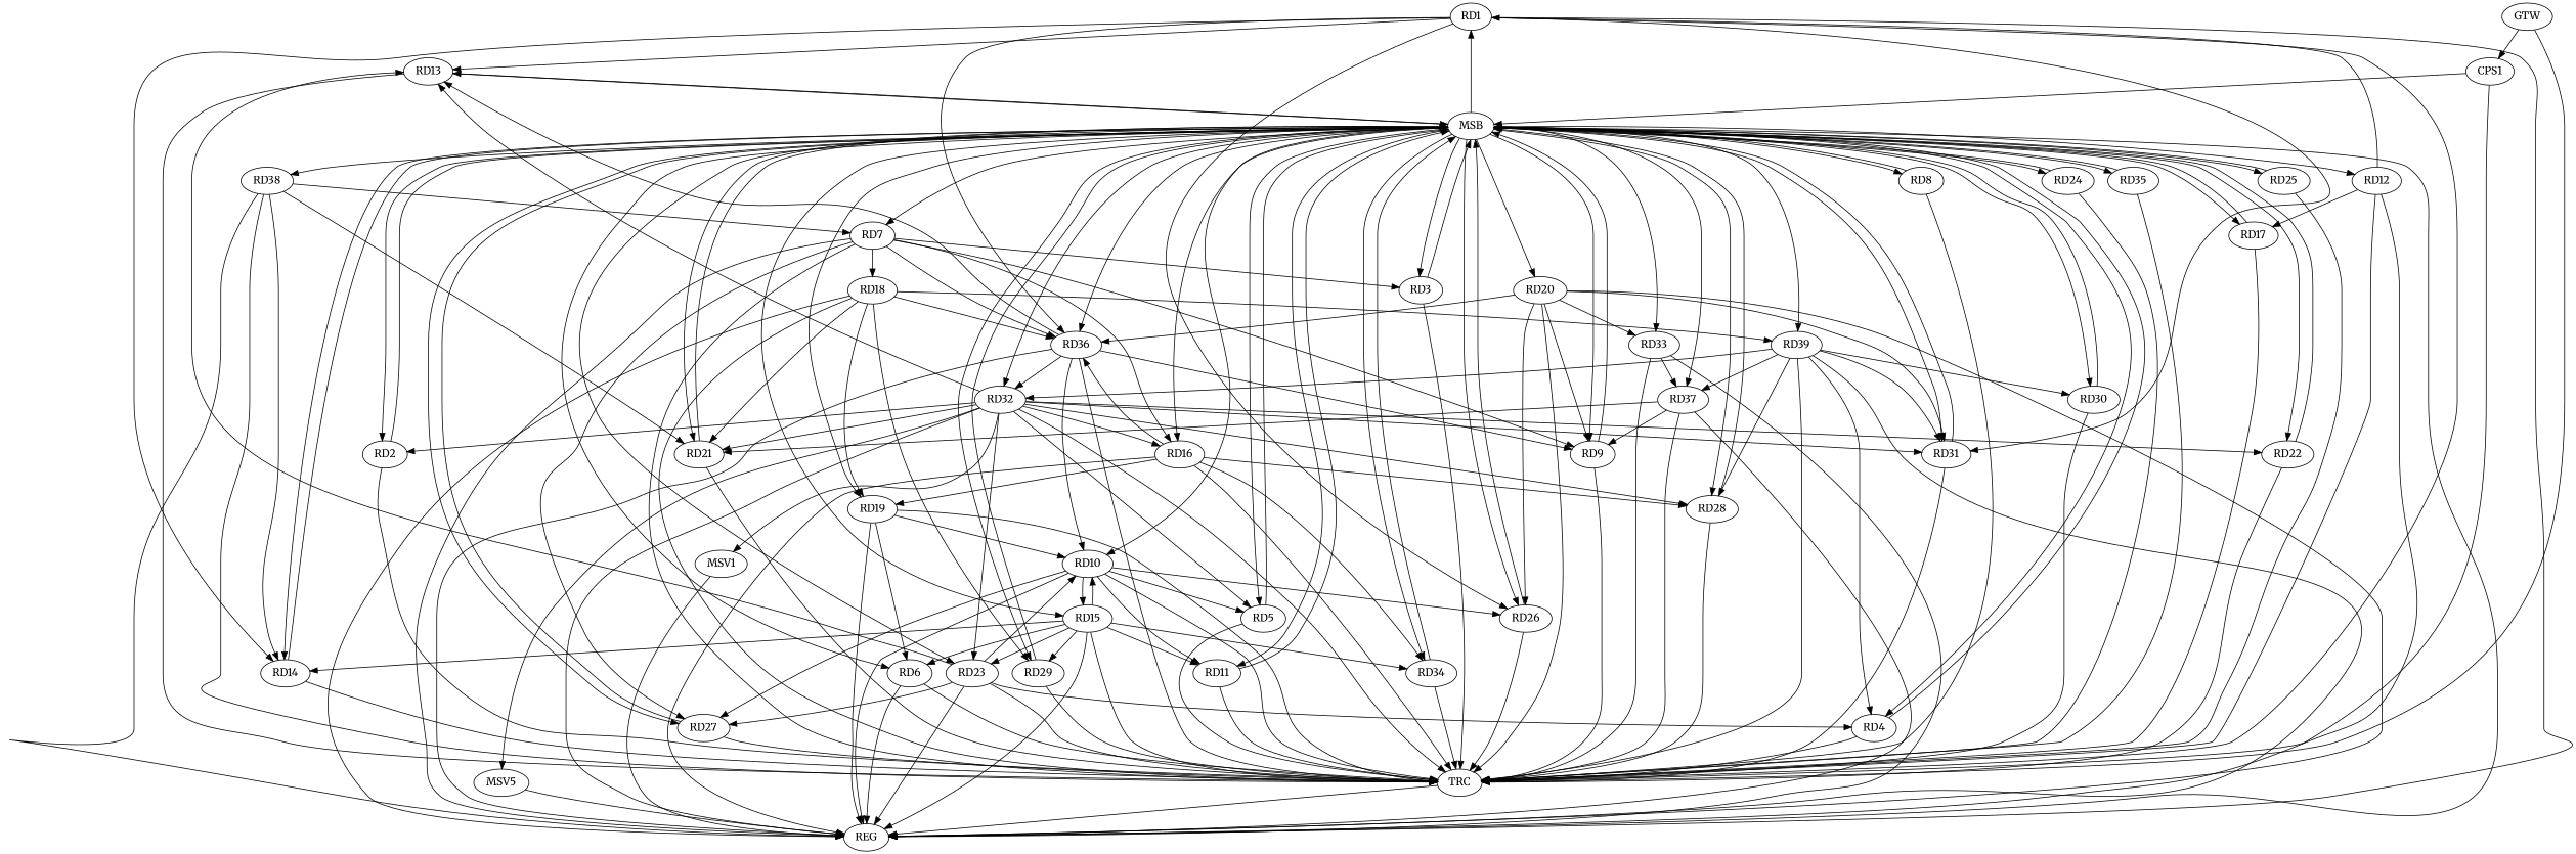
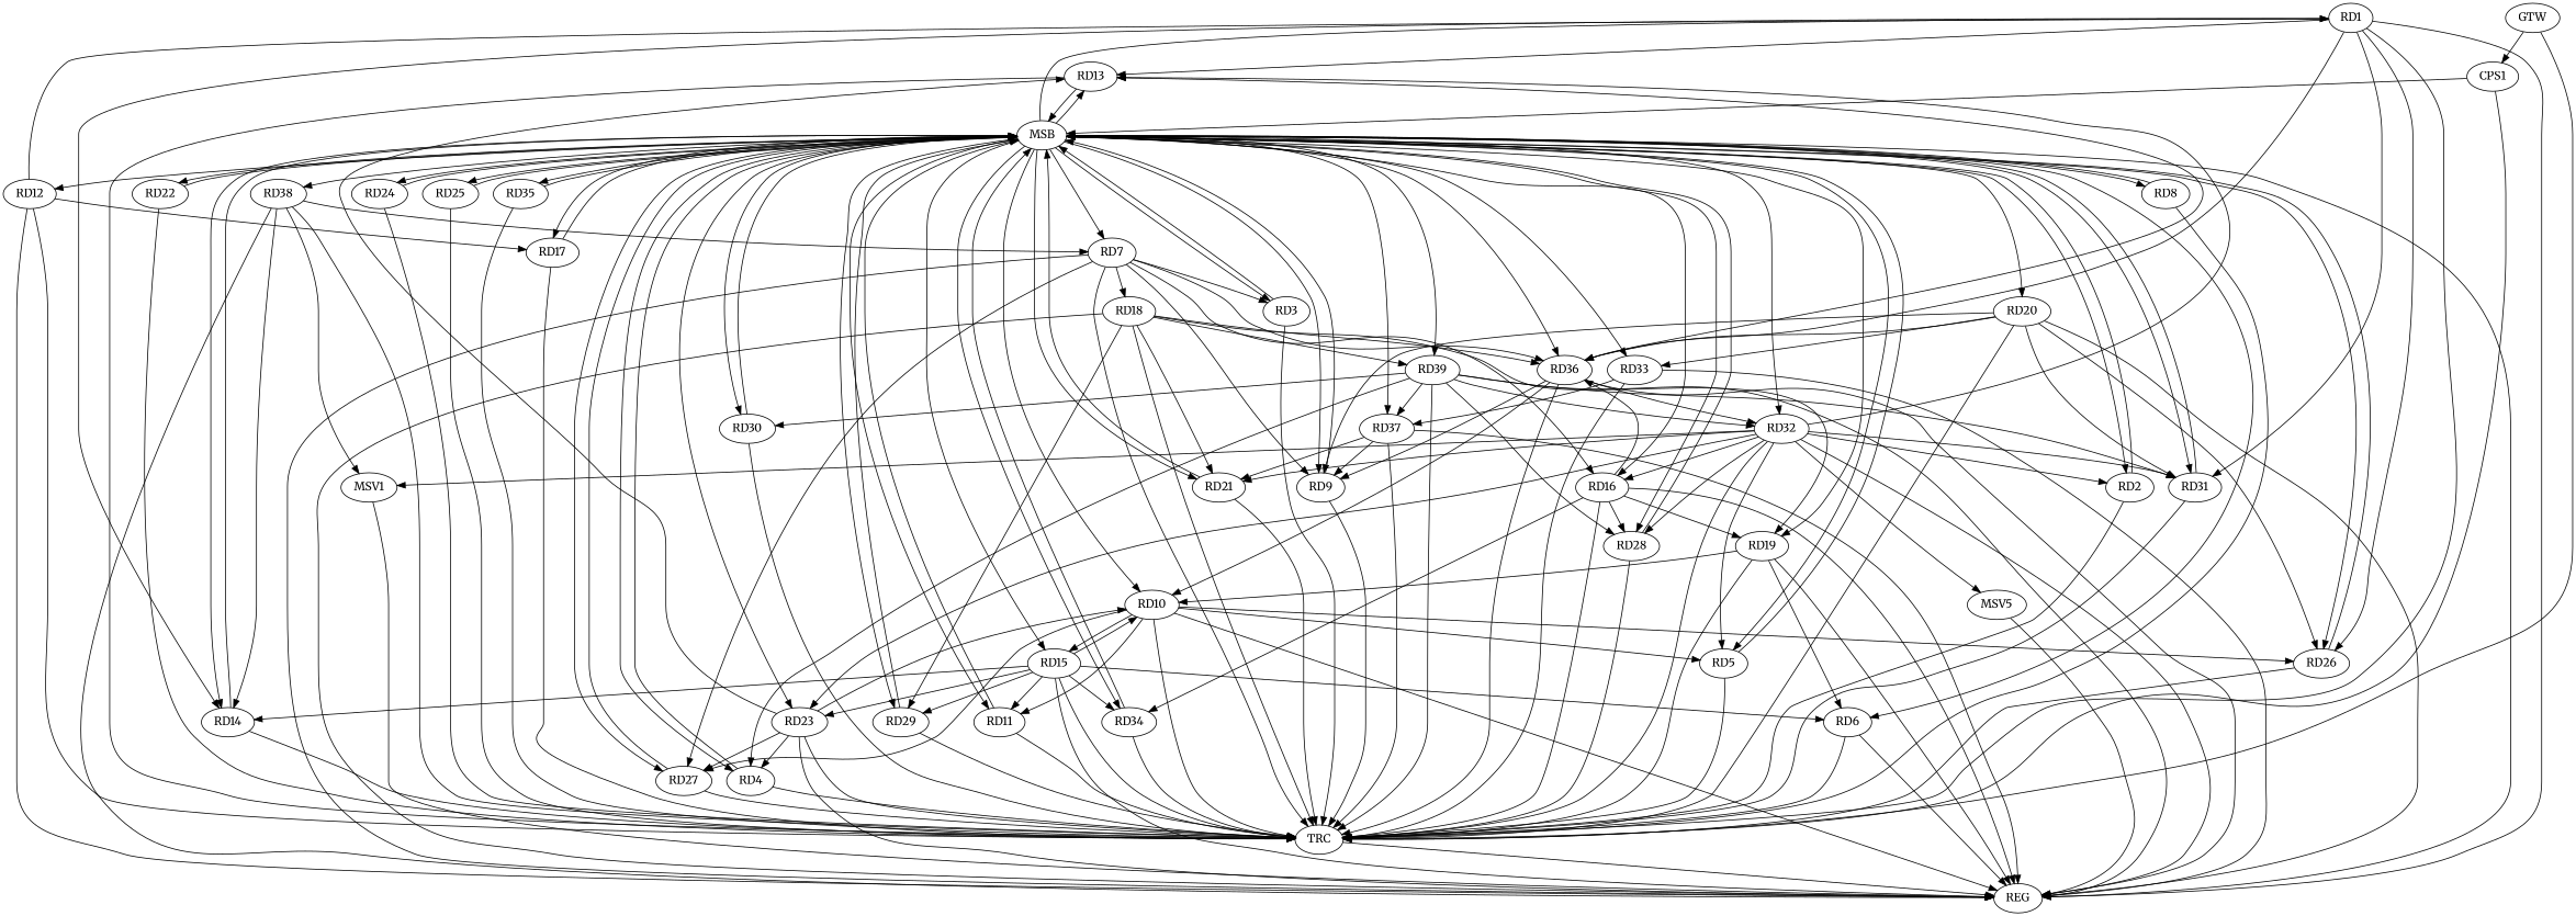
  strict digraph {
    fontname=Merriweather
    node [fontname=Merriweather]
    edge [fontname=Merriweather]
    n1 [label=RD1]
    n2 [label=RD13]
    n3 [label=RD14]
    n4 [label=RD26]
    n5 [label=RD31]
    n6 [label=RD36]
    n7 [label=REG]
    n8 [label=TRC]
    n9 [label=MSB]
    n10 [label=RD9]
    n11 [label=RD10]
    n12 [label=RD32]
    n13 [label=RD2]
    n14 [label=RD3]
    n15 [label=RD4]
    n16 [label=RD5]
    n17 [label=RD6]
    n18 [label=RD7]
    n19 [label=RD16]
    n20 [label=RD27]
    n21 [label=RD8]
    n22 [label=RD11]
    n23 [label=RD15]
    n24 [label=RD12]
    n25 [label=RD17]
    n26 [label=RD23]
    n27 [label=RD29]
    n28 [label=RD34]
    n29 [label=RD19]
    n30 [label=RD28]
    n31 [label=RD21]
    n32 [label=RD39]
    n33 [label=RD20]
    n34 [label=RD33]
    n35 [label=RD22]
    n36 [label=RD24]
    n37 [label=RD25]
    n38 [label=RD30]
    n39 [label=RD37]
    n40 [label=RD35]
    n41 [label=RD38]
    n42 [label=RD18]
    n43 [label=MSV1]
    n44 [label=MSV5]
    n45 [label=CPS1]
    n46 [label=GTW]
    n1 -> n2
    n1 -> n3
    n1 -> n4
    n1 -> n5
    n1 -> n6
    n1 -> n7
    n1 -> n8
    n2 -> n8
    n2 -> n9
    n3 -> n8
    n3 -> n9
    n4 -> n8
    n4 -> n9
    n5 -> n8
    n5 -> n9
    n6 -> n2
    n6 -> n7
    n6 -> n8
    n6 -> n10
    n6 -> n11
    n6 -> n12
    n8 -> n7
    n9 -> n1
    n9 -> n2
    n9 -> n3
    n9 -> n4
    n9 -> n5
    n9 -> n6
    n9 -> n7
    n9 -> n10
    n9 -> n11
    n9 -> n12
    n9 -> n13
    n9 -> n14
    n9 -> n15
    n9 -> n16
    n9 -> n17
    n9 -> n18
    n9 -> n19
    n9 -> n20
    n9 -> n21
    n9 -> n22
    n9 -> n23
    n9 -> n24
    n9 -> n25
    n9 -> n26
    n9 -> n27
    n9 -> n28
    n9 -> n29
    n9 -> n30
    n9 -> n31
    n9 -> n32
    n9 -> n33
    n9 -> n34
    n9 -> n35
    n9 -> n36
    n9 -> n37
    n9 -> n38
    n9 -> n39
    n9 -> n40
    n9 -> n41
    n10 -> n8
    n10 -> n9
    n11 -> n4
    n11 -> n7
    n11 -> n8
    n11 -> n16
    n11 -> n20
    n11 -> n22
    n11 -> n23
    n12 -> n2
    n12 -> n5
    n12 -> n7
    n12 -> n8
    n12 -> n13
    n12 -> n16
    n12 -> n19
    n12 -> n26
    n12 -> n30
    n12 -> n31
-   n12 -> n35
    n12 -> n43
    n12 -> n44
    n13 -> n8
    n13 -> n9
    n14 -> n8
    n14 -> n9
    n15 -> n8
    n15 -> n9
    n16 -> n8
    n16 -> n9
    n17 -> n7
    n17 -> n8
    n18 -> n6
    n18 -> n7
    n18 -> n8
    n18 -> n10
    n18 -> n14
    n18 -> n19
    n18 -> n20
    n18 -> n42
    n19 -> n6
    n19 -> n7
    n19 -> n8
    n19 -> n28
    n19 -> n29
    n19 -> n30
    n20 -> n8
    n20 -> n9
    n21 -> n8
    n21 -> n9
    n22 -> n8
    n22 -> n9
    n23 -> n3
    n23 -> n7
    n23 -> n8
    n23 -> n11
    n23 -> n17
    n23 -> n22
    n23 -> n26
    n23 -> n27
    n23 -> n28
    n24 -> n1
    n24 -> n7
    n24 -> n8
    n24 -> n25
    n25 -> n8
    n25 -> n9
    n26 -> n2
    n26 -> n7
    n26 -> n8
    n26 -> n11
    n26 -> n15
    n26 -> n20
    n27 -> n8
    n27 -> n9
    n28 -> n8
    n28 -> n9
    n29 -> n7
    n29 -> n8
    n29 -> n11
    n29 -> n17
    n30 -> n8
    n30 -> n9
    n31 -> n8
    n31 -> n9
    n32 -> n5
    n32 -> n7
    n32 -> n8
    n32 -> n12
    n32 -> n15
    n32 -> n30
    n32 -> n38
    n32 -> n39
    n33 -> n4
    n33 -> n5
    n33 -> n6
    n33 -> n7
    n33 -> n8
    n33 -> n10
    n33 -> n34
    n34 -> n7
    n34 -> n8
    n34 -> n39
    n35 -> n8
    n35 -> n9
    n36 -> n8
    n36 -> n9
    n37 -> n8
    n37 -> n9
    n38 -> n8
    n38 -> n9
    n39 -> n7
    n39 -> n8
    n39 -> n10
    n39 -> n31
    n40 -> n8
    n40 -> n9
    n41 -> n3
    n41 -> n7
    n41 -> n8
    n41 -> n18
-   n41 -> n31
+   n41 -> n43
    n42 -> n6
    n42 -> n7
    n42 -> n8
    n42 -> n27
    n42 -> n29
    n42 -> n31
    n42 -> n32
    n43 -> n7
    n44 -> n7
    n45 -> n8
    n45 -> n9
    n46 -> n8
    n46 -> n45
  }
